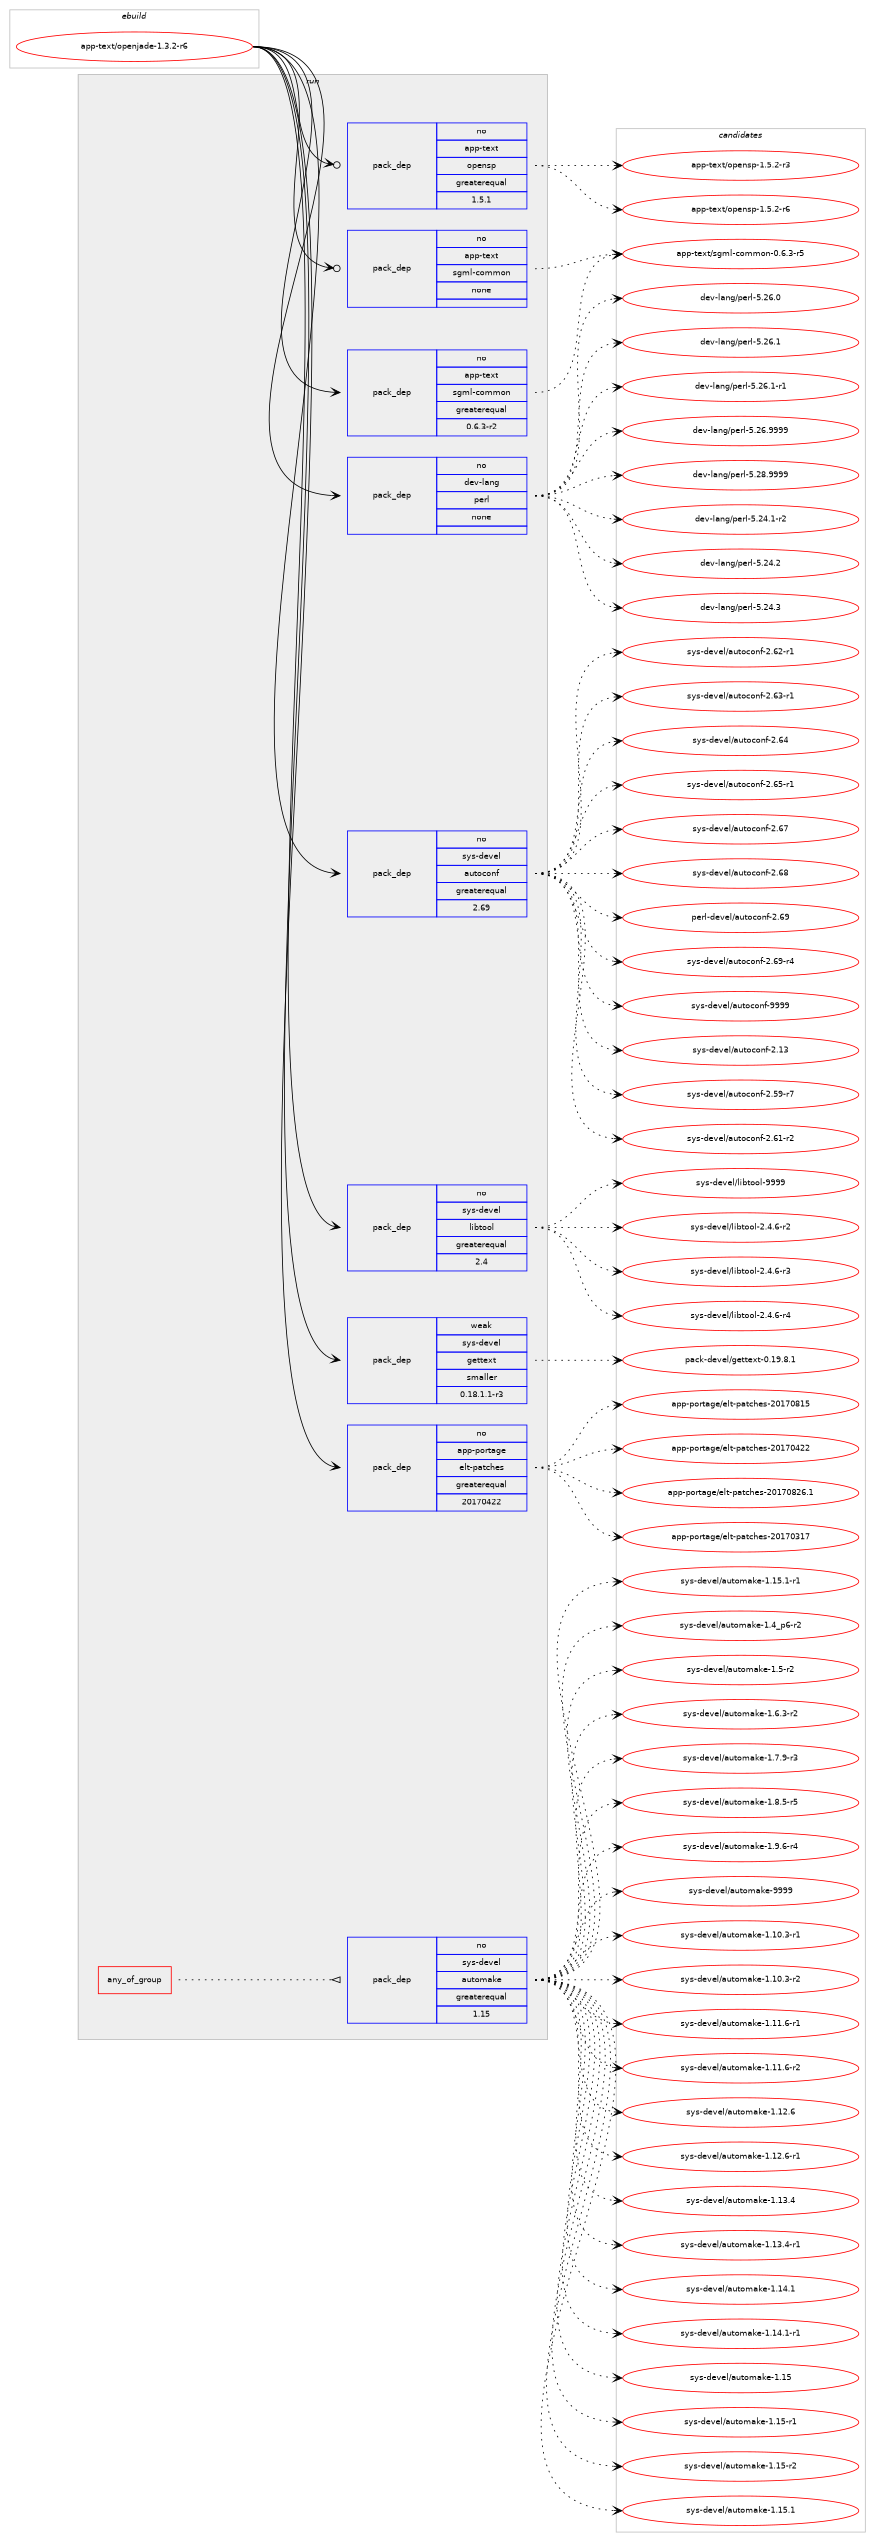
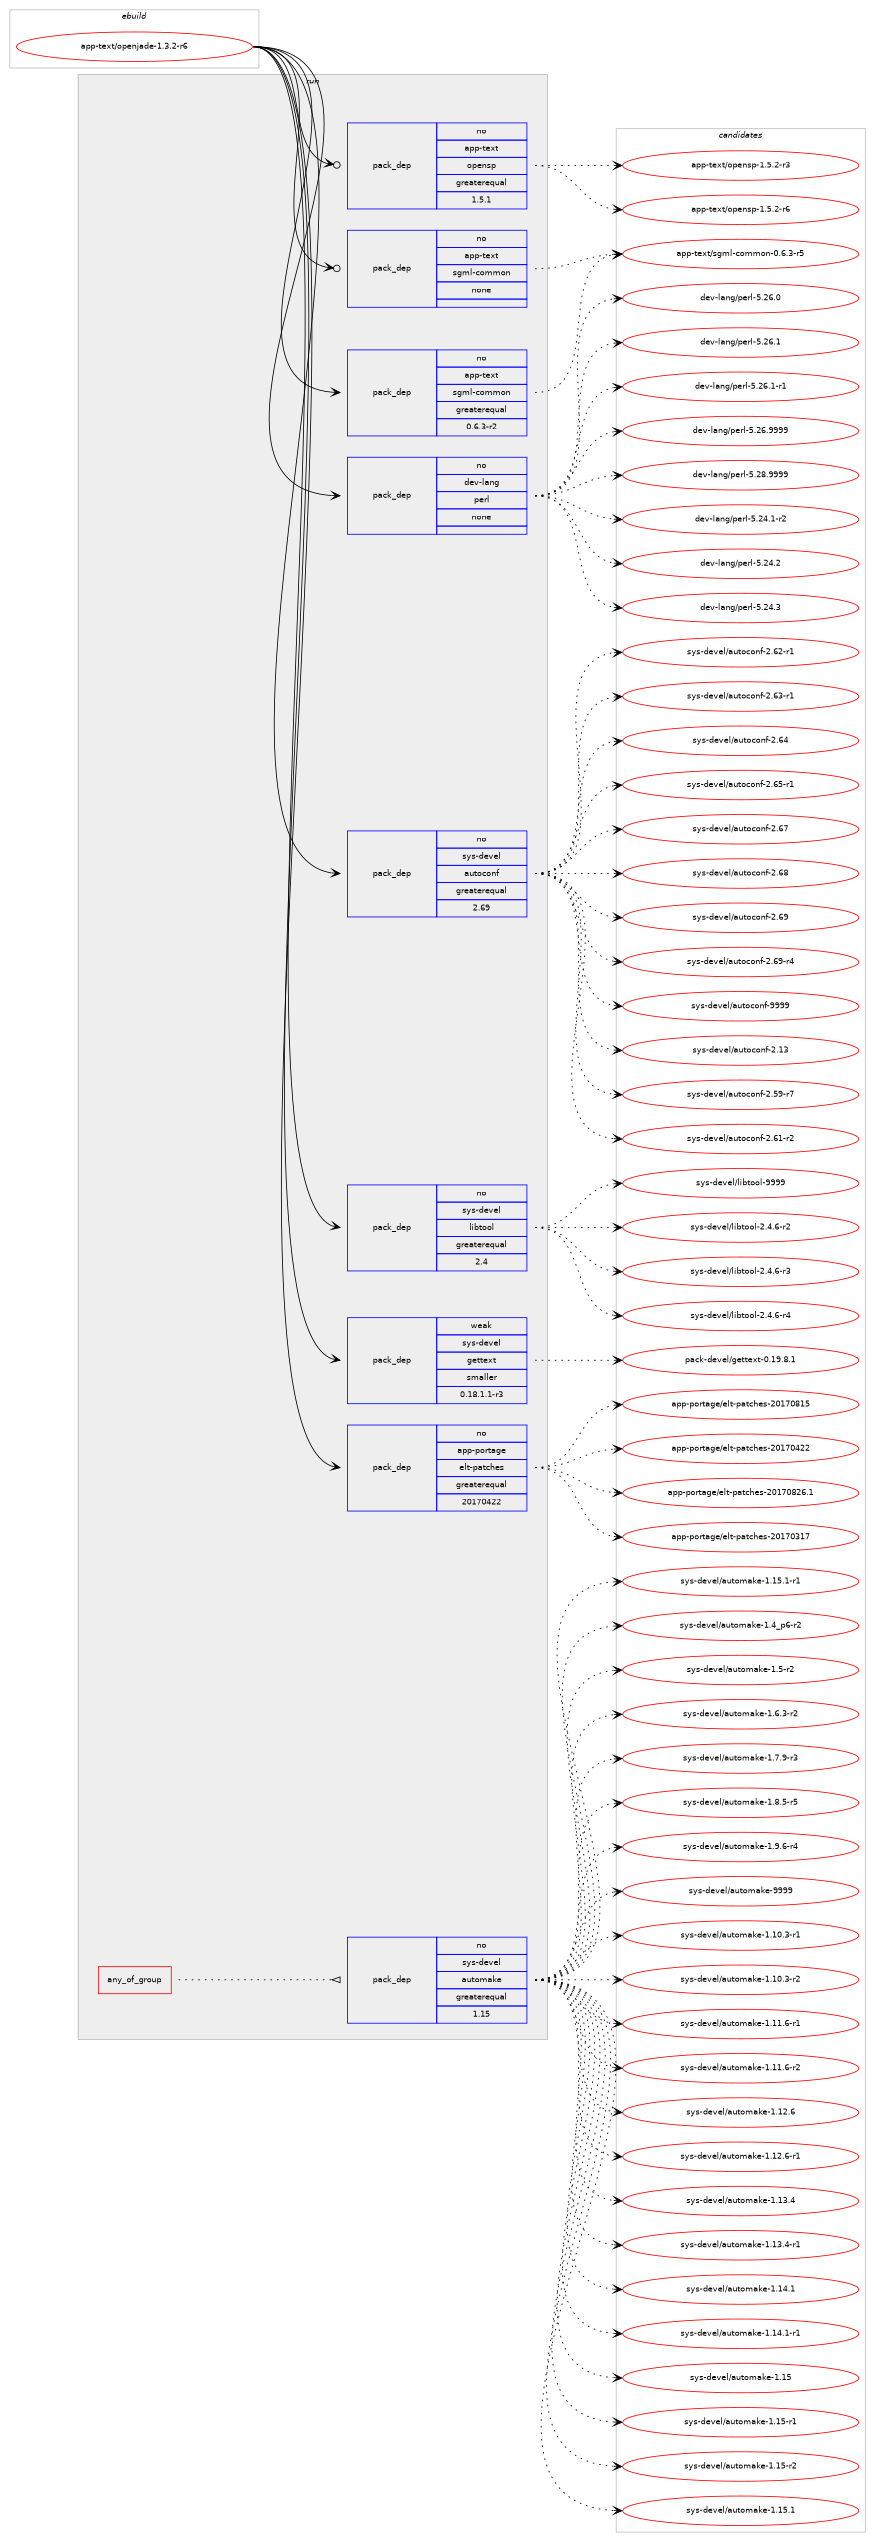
  digraph {
    compound=true
    concentrate=true
    fontname=Helvetica
    fontsize=10
    newrank=true
    rankdir=LR
    ranksep=1.5
    node [color=red fontname=Helvetica fontsize=10]
    edge [arrowhead=vee headport=w style=dotted tailport=e weight=100]
    n1 [label="app-text/openjade-1.3.2-r6" width=4]
    n2 [color=blue label=<<TABLE BORDER="0" CELLBORDER="1" CELLSPACING="0" CELLPADDING="4" WIDTH="220"><TR><TD ROWSPAN="6" CELLPADDING="30">pack_dep</TD></TR><TR><TD WIDTH="110">no</TD></TR><TR><TD>sys-devel</TD></TR><TR><TD>automake</TD></TR><TR><TD>greaterequal</TD></TR><TR><TD>1.15</TD></TR></TABLE>> shape=none]
    n3 [label=<<TABLE BORDER="0" CELLBORDER="1" CELLSPACING="0" CELLPADDING="4"><TR><TD CELLPADDING="10">any_of_group</TD></TR></TABLE>> shape=none]
    n4 [color=blue label=<<TABLE BORDER="0" CELLBORDER="1" CELLSPACING="0" CELLPADDING="4" WIDTH="220"><TR><TD ROWSPAN="6" CELLPADDING="30">pack_dep</TD></TR><TR><TD WIDTH="110">no</TD></TR><TR><TD>app-portage</TD></TR><TR><TD>elt-patches</TD></TR><TR><TD>greaterequal</TD></TR><TR><TD>20170422</TD></TR></TABLE>> shape=none]
    n5 [color=blue label=<<TABLE BORDER="0" CELLBORDER="1" CELLSPACING="0" CELLPADDING="4" WIDTH="220"><TR><TD ROWSPAN="6" CELLPADDING="30">pack_dep</TD></TR><TR><TD WIDTH="110">no</TD></TR><TR><TD>app-text</TD></TR><TR><TD>sgml-common</TD></TR><TR><TD>greaterequal</TD></TR><TR><TD>0.6.3-r2</TD></TR></TABLE>> shape=none]
    n6 [color=blue label=<<TABLE BORDER="0" CELLBORDER="1" CELLSPACING="0" CELLPADDING="4" WIDTH="220"><TR><TD ROWSPAN="6" CELLPADDING="30">pack_dep</TD></TR><TR><TD WIDTH="110">no</TD></TR><TR><TD>dev-lang</TD></TR><TR><TD>perl</TD></TR><TR><TD>none</TD></TR><TR><TD></TD></TR></TABLE>> shape=none]
    n7 [color=blue label=<<TABLE BORDER="0" CELLBORDER="1" CELLSPACING="0" CELLPADDING="4" WIDTH="220"><TR><TD ROWSPAN="6" CELLPADDING="30">pack_dep</TD></TR><TR><TD WIDTH="110">no</TD></TR><TR><TD>sys-devel</TD></TR><TR><TD>autoconf</TD></TR><TR><TD>greaterequal</TD></TR><TR><TD>2.69</TD></TR></TABLE>> shape=none]
    n8 [color=blue label=<<TABLE BORDER="0" CELLBORDER="1" CELLSPACING="0" CELLPADDING="4" WIDTH="220"><TR><TD ROWSPAN="6" CELLPADDING="30">pack_dep</TD></TR><TR><TD WIDTH="110">no</TD></TR><TR><TD>sys-devel</TD></TR><TR><TD>libtool</TD></TR><TR><TD>greaterequal</TD></TR><TR><TD>2.4</TD></TR></TABLE>> shape=none]
    n9 [color=blue label=<<TABLE BORDER="0" CELLBORDER="1" CELLSPACING="0" CELLPADDING="4" WIDTH="220"><TR><TD ROWSPAN="6" CELLPADDING="30">pack_dep</TD></TR><TR><TD WIDTH="110">weak</TD></TR><TR><TD>sys-devel</TD></TR><TR><TD>gettext</TD></TR><TR><TD>smaller</TD></TR><TR><TD>0.18.1.1-r3</TD></TR></TABLE>> shape=none]
    n10 [color=blue label=<<TABLE BORDER="0" CELLBORDER="1" CELLSPACING="0" CELLPADDING="4" WIDTH="220"><TR><TD ROWSPAN="6" CELLPADDING="30">pack_dep</TD></TR><TR><TD WIDTH="110">no</TD></TR><TR><TD>app-text</TD></TR><TR><TD>opensp</TD></TR><TR><TD>greaterequal</TD></TR><TR><TD>1.5.1</TD></TR></TABLE>> shape=none]
    n11 [color=blue label=<<TABLE BORDER="0" CELLBORDER="1" CELLSPACING="0" CELLPADDING="4" WIDTH="220"><TR><TD ROWSPAN="6" CELLPADDING="30">pack_dep</TD></TR><TR><TD WIDTH="110">no</TD></TR><TR><TD>app-text</TD></TR><TR><TD>sgml-common</TD></TR><TR><TD>none</TD></TR><TR><TD></TD></TR></TABLE>> shape=none]
    n12 [label="sys-devel/automake-1.10.3-r1" width=4]
    n13 [label="sys-devel/automake-1.10.3-r2" width=4]
    n14 [label="sys-devel/automake-1.11.6-r1" width=4]
    n15 [label="sys-devel/automake-1.11.6-r2" width=4]
    n16 [label="sys-devel/automake-1.12.6" width=4]
    n17 [label="sys-devel/automake-1.12.6-r1" width=4]
    n18 [label="sys-devel/automake-1.13.4" width=4]
    n19 [label="sys-devel/automake-1.13.4-r1" width=4]
    n20 [label="sys-devel/automake-1.14.1" width=4]
    n21 [label="sys-devel/automake-1.14.1-r1" width=4]
    n22 [label="sys-devel/automake-1.15" width=4]
    n23 [label="sys-devel/automake-1.15-r1" width=4]
    n24 [label="sys-devel/automake-1.15-r2" width=4]
    n25 [label="sys-devel/automake-1.15.1" width=4]
    n26 [label="sys-devel/automake-1.15.1-r1" width=4]
    n27 [label="sys-devel/automake-1.4_p6-r2" width=4]
    n28 [label="sys-devel/automake-1.5-r2" width=4]
    n29 [label="sys-devel/automake-1.6.3-r2" width=4]
    n30 [label="sys-devel/automake-1.7.9-r3" width=4]
    n31 [label="sys-devel/automake-1.8.5-r5" width=4]
    n32 [label="sys-devel/automake-1.9.6-r4" width=4]
    n33 [label="sys-devel/automake-9999" width=4]
    n34 [label="app-portage/elt-patches-20170317" width=4]
    n35 [label="app-portage/elt-patches-20170422" width=4]
    n36 [label="app-portage/elt-patches-20170815" width=4]
    n37 [label="app-portage/elt-patches-20170826.1" width=4]
    n38 [label="app-text/sgml-common-0.6.3-r5" width=4]
    n39 [label="dev-lang/perl-5.24.1-r2" width=4]
    n40 [label="dev-lang/perl-5.24.2" width=4]
    n41 [label="dev-lang/perl-5.24.3" width=4]
    n42 [label="dev-lang/perl-5.26.0" width=4]
    n43 [label="dev-lang/perl-5.26.1" width=4]
    n44 [label="dev-lang/perl-5.26.1-r1" width=4]
    n45 [label="dev-lang/perl-5.26.9999" width=4]
    n46 [label="dev-lang/perl-5.28.9999" width=4]
    n47 [label="sys-devel/autoconf-2.13" width=4]
    n48 [label="sys-devel/autoconf-2.59-r7" width=4]
    n49 [label="sys-devel/autoconf-2.61-r2" width=4]
    n50 [label="sys-devel/autoconf-2.62-r1" width=4]
    n51 [label="sys-devel/autoconf-2.63-r1" width=4]
    n52 [label="sys-devel/autoconf-2.64" width=4]
    n53 [label="sys-devel/autoconf-2.65-r1" width=4]
    n54 [label="sys-devel/autoconf-2.67" width=4]
    n55 [label="sys-devel/autoconf-2.68" width=4]
-   n56 [label="perl-devel/autoconf-2.69" width=4]
+   n56 [label="sys-devel/autoconf-2.69" width=4]
    n57 [label="sys-devel/autoconf-2.69-r4" width=4]
    n58 [label="sys-devel/autoconf-9999" width=4]
    n59 [label="sys-devel/libtool-2.4.6-r2" width=4]
    n60 [label="sys-devel/libtool-2.4.6-r3" width=4]
    n61 [label="sys-devel/libtool-2.4.6-r4" width=4]
    n62 [label="sys-devel/libtool-9999" width=4]
    n63 [label="pack-devel/gettext-0.19.8.1" width=4]
    n64 [label="app-text/opensp-1.5.2-r3" width=4]
    n65 [label="app-text/opensp-1.5.2-r6" width=4]
    subgraph cluster_1 {
      color=gray
      label=<<i>ebuild</i>>
      rank=same
      n1
    }
    subgraph cluster_2 {
      color=gray
      label=<<i>dependencies</i>>
      subgraph cluster_3 {
        color=gray
        fillcolor="#eeeeee"
        label=<<i>compile</i>>
        style=filled
        subgraph sub_4 {
          color=gray
          fillcolor="#eeeeee"
          label=<<i>compile</i>>
          style=filled
          n3
          subgraph sub_5 {
            color=gray
            fillcolor="#eeeeee"
            label=<<i>compile</i>>
            style=filled
            n2
          }
        }
        subgraph sub_6 {
          color=gray
          fillcolor="#eeeeee"
          label=<<i>compile</i>>
          style=filled
          n4
        }
        subgraph sub_7 {
          color=gray
          fillcolor="#eeeeee"
          label=<<i>compile</i>>
          style=filled
          n5
        }
        subgraph sub_8 {
          color=gray
          fillcolor="#eeeeee"
          label=<<i>compile</i>>
          style=filled
          n6
        }
        subgraph sub_9 {
          color=gray
          fillcolor="#eeeeee"
          label=<<i>compile</i>>
          style=filled
          n7
        }
        subgraph sub_10 {
          color=gray
          fillcolor="#eeeeee"
          label=<<i>compile</i>>
          style=filled
          n8
        }
        subgraph sub_11 {
          color=gray
          fillcolor="#eeeeee"
          label=<<i>compile</i>>
          style=filled
          n9
        }
      }
      subgraph cluster_12 {
        color=gray
        fillcolor="#eeeeee"
        label=<<i>compile and run</i>>
        style=filled
        subgraph sub_13 {
          color=gray
          fillcolor="#eeeeee"
          label=<<i>compile and run</i>>
          style=filled
          n10
        }
        subgraph sub_14 {
          color=gray
          fillcolor="#eeeeee"
          label=<<i>compile and run</i>>
          style=filled
          n11
        }
      }
      subgraph cluster_15 {
        color=gray
        fillcolor="#eeeeee"
        label=<<i>run</i>>
        style=filled
      }
    }
    subgraph cluster_16 {
      color=gray
      label=<<i>candidates</i>>
      rank=same
      subgraph sub_17 {
        color=black
        label=<<i>candidates</i>>
        nodesep=1
        rank=same
        n12
        n13
        n14
        n15
        n16
        n17
        n18
        n19
        n20
        n21
        n22
        n23
        n24
        n25
        n26
        n27
        n28
        n29
        n30
        n31
        n32
        n33
      }
      subgraph sub_18 {
        color=black
        label=<<i>candidates</i>>
        nodesep=1
        rank=same
        n34
        n35
        n36
        n37
      }
      subgraph sub_19 {
        color=black
        label=<<i>candidates</i>>
        nodesep=1
        rank=same
        n38
      }
      subgraph sub_20 {
        color=black
        label=<<i>candidates</i>>
        nodesep=1
        rank=same
        n39
        n40
        n41
        n42
        n43
        n44
        n45
        n46
      }
      subgraph sub_21 {
        color=black
        label=<<i>candidates</i>>
        nodesep=1
        rank=same
        n47
        n48
        n49
        n50
        n51
        n52
        n53
        n54
        n55
        n56
        n57
        n58
      }
      subgraph sub_22 {
        color=black
        label=<<i>candidates</i>>
        nodesep=1
        rank=same
        n59
        n60
        n61
        n62
      }
      subgraph sub_23 {
        color=black
        label=<<i>candidates</i>>
        nodesep=1
        rank=same
        n63
      }
      subgraph sub_24 {
        color=black
        label=<<i>candidates</i>>
        nodesep=1
        rank=same
        n64
        n65
      }
      subgraph sub_25 {
        color=black
        label=<<i>candidates</i>>
        nodesep=1
        rank=same
        n38
      }
    }
    n1 -> n4 [style=solid weight=20]
    n1 -> n5 [style=solid weight=20]
    n1 -> n6 [style=solid weight=20]
    n1 -> n7 [style=solid weight=20]
    n1 -> n8 [style=solid weight=20]
    n1 -> n9 [style=solid weight=20]
    n1 -> n10 [arrowhead=odotvee style=solid weight=20]
    n1 -> n11 [arrowhead=odotvee style=solid weight=20]
    n2 -> n12
    n2 -> n13
    n2 -> n14
    n2 -> n15
    n2 -> n16
    n2 -> n17
    n2 -> n18
    n2 -> n19
    n2 -> n20
    n2 -> n21
    n2 -> n22
    n2 -> n23
    n2 -> n24
    n2 -> n25
    n2 -> n26
    n2 -> n27
    n2 -> n28
    n2 -> n29
    n2 -> n30
    n2 -> n31
    n2 -> n32
    n2 -> n33
    n3 -> n2 [arrowhead=oinv weight=20]
    n4 -> n34
    n4 -> n35
    n4 -> n36
    n4 -> n37
    n5 -> n38
    n6 -> n39
    n6 -> n40
    n6 -> n41
    n6 -> n42
    n6 -> n43
    n6 -> n44
    n6 -> n45
    n6 -> n46
    n7 -> n47
    n7 -> n48
    n7 -> n49
    n7 -> n50
    n7 -> n51
    n7 -> n52
    n7 -> n53
    n7 -> n54
    n7 -> n55
    n7 -> n56
    n7 -> n57
    n7 -> n58
    n8 -> n59
    n8 -> n60
    n8 -> n61
    n8 -> n62
    n9 -> n63
    n10 -> n64
    n10 -> n65
    n11 -> n38
  }
